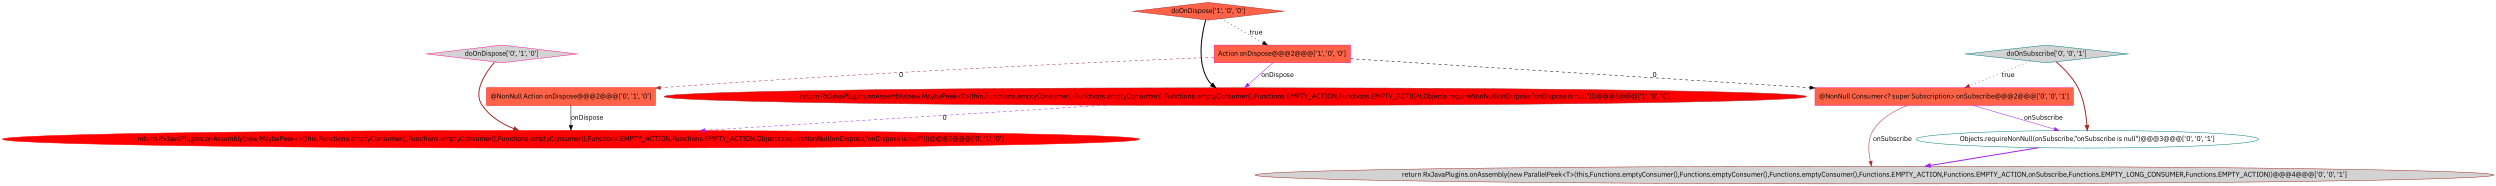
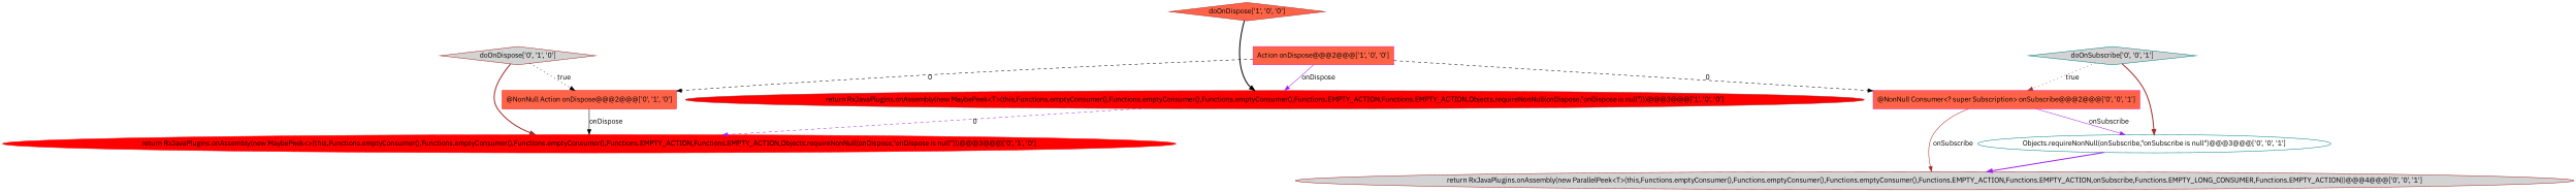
  digraph {
    fontname="IBM Plex Sans"
    node [color=brown fillcolor=tomato fontname="IBM Plex Sans" shape=ellipse style=filled]
    edge [color=black fontname="IBM Plex Sans" style=solid]
    n1 [color=red label="@NonNull Action onDispose@@@2@@@['0', '1', '0']" shape=box]
    n2 [color=red fillcolor=red label="return RxJavaPlugins.onAssembly(new MaybePeek<>(this,Functions.emptyConsumer(),Functions.emptyConsumer(),Functions.emptyConsumer(),Functions.EMPTY_ACTION,Functions.EMPTY_ACTION,Objects.requireNonNull(onDispose,\"onDispose is null\")))@@@3@@@['0', '1', '0']"]
    n3 [fillcolor=red label="return RxJavaPlugins.onAssembly(new MaybePeek<T>(this,Functions.emptyConsumer(),Functions.emptyConsumer(),Functions.emptyConsumer(),Functions.EMPTY_ACTION,Functions.EMPTY_ACTION,Objects.requireNonNull(onDispose,\"onDispose is null\")))@@@3@@@['1', '0', '0']"]
    n4 [color=teal fillcolor=white label="Objects.requireNonNull(onSubscribe,\"onSubscribe is null\")@@@3@@@['0', '0', '1']"]
    n5 [fillcolor=lightgray label="return RxJavaPlugins.onAssembly(new ParallelPeek<T>(this,Functions.emptyConsumer(),Functions.emptyConsumer(),Functions.emptyConsumer(),Functions.EMPTY_ACTION,Functions.EMPTY_ACTION,onSubscribe,Functions.EMPTY_LONG_CONSUMER,Functions.EMPTY_ACTION))@@@4@@@['0', '0', '1']"]
    n6 [color=teal fillcolor=lightgray label="doOnSubscribe['0', '0', '1']" shape=diamond]
    n7 [color=deeppink label="@NonNull Consumer<? super Subscription> onSubscribe@@@2@@@['0', '0', '1']" shape=box]
    n8 [label="doOnDispose['1', '0', '0']" shape=diamond]
    n9 [color=deeppink label="Action onDispose@@@2@@@['1', '0', '0']" shape=box]
-   n10 [color=deeppink fillcolor=lightgray label="doOnDispose['0', '1', '0']" shape=diamond]
+   n10 [fillcolor=lightgray label="doOnDispose['0', '1', '0']" shape=diamond]
    n1 -> n2 [label=onDispose]
    n3 -> n2 [color=purple label=0 style=dashed]
    n4 -> n5 [color=purple style=bold]
    n6 -> n4 [color=brown style=bold]
    n6 -> n7 [color=brown label=true style=dotted]
    n7 -> n4 [color=purple label=onSubscribe]
    n7 -> n5 [color=brown label=onSubscribe]
    n8 -> n3 [style=bold]
-   n8 -> n9 [label=true style=dotted]
-   n9 -> n1 [color=brown label=0 style=dashed]
+   n9 -> n1 [label=0 style=dashed]
    n9 -> n3 [color=purple label=onDispose]
    n9 -> n7 [label=0 style=dashed]
+   n10 -> n1 [label=true style=dotted]
    n10 -> n2 [color=brown style=bold]
  }
